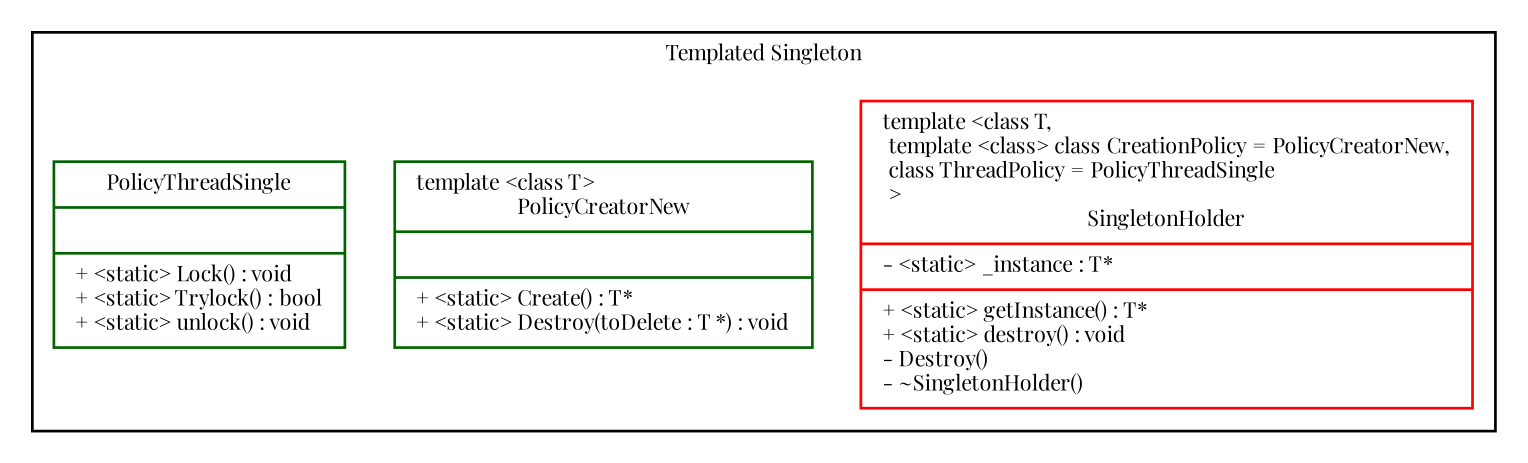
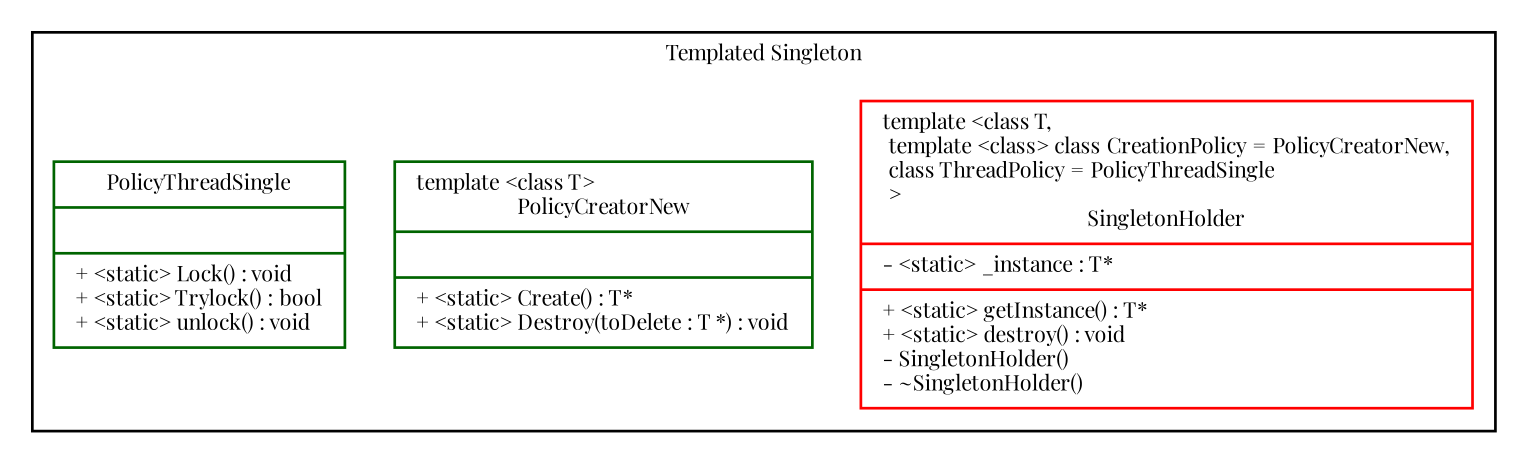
  digraph {
    fontname="Playfair Display"
    fontsize=8
    node [fontname="Playfair Display" fontsize=8 shape=record color=darkgreen]
-   n1 [label="{template \<class T,\l		  template \<class\> class CreationPolicy = PolicyCreatorNew,\l		  class ThreadPolicy = PolicyThreadSingle\l		  \>\lSingletonHolder|- \<static\> _instance : T*\l|+ \<static\> getInstance() : T*\l+ \<static\> destroy() : void\l- Destroy()\l- ~SingletonHolder()\l}" color=red]
+   n1 [label="{template \<class T,\l		  template \<class\> class CreationPolicy = PolicyCreatorNew,\l		  class ThreadPolicy = PolicyThreadSingle\l		  \>\lSingletonHolder|- \<static\> _instance : T*\l|+ \<static\> getInstance() : T*\l+ \<static\> destroy() : void\l- SingletonHolder()\l- ~SingletonHolder()\l}" color=red]
    n2 [label="{template \<class T\>\lPolicyCreatorNew||+ \<static\> Create() : T*\l+ \<static\> Destroy(toDelete : T *) : void\l}"]
    n3 [label="{PolicyThreadSingle||+ \<static\> Lock() : void\l+ \<static\> Trylock() : bool\l+ \<static\> unlock() : void\l}"]
    subgraph cluster_1 {
      label="Templated Singleton"
      n1
      n2
      n3
    }
  }
